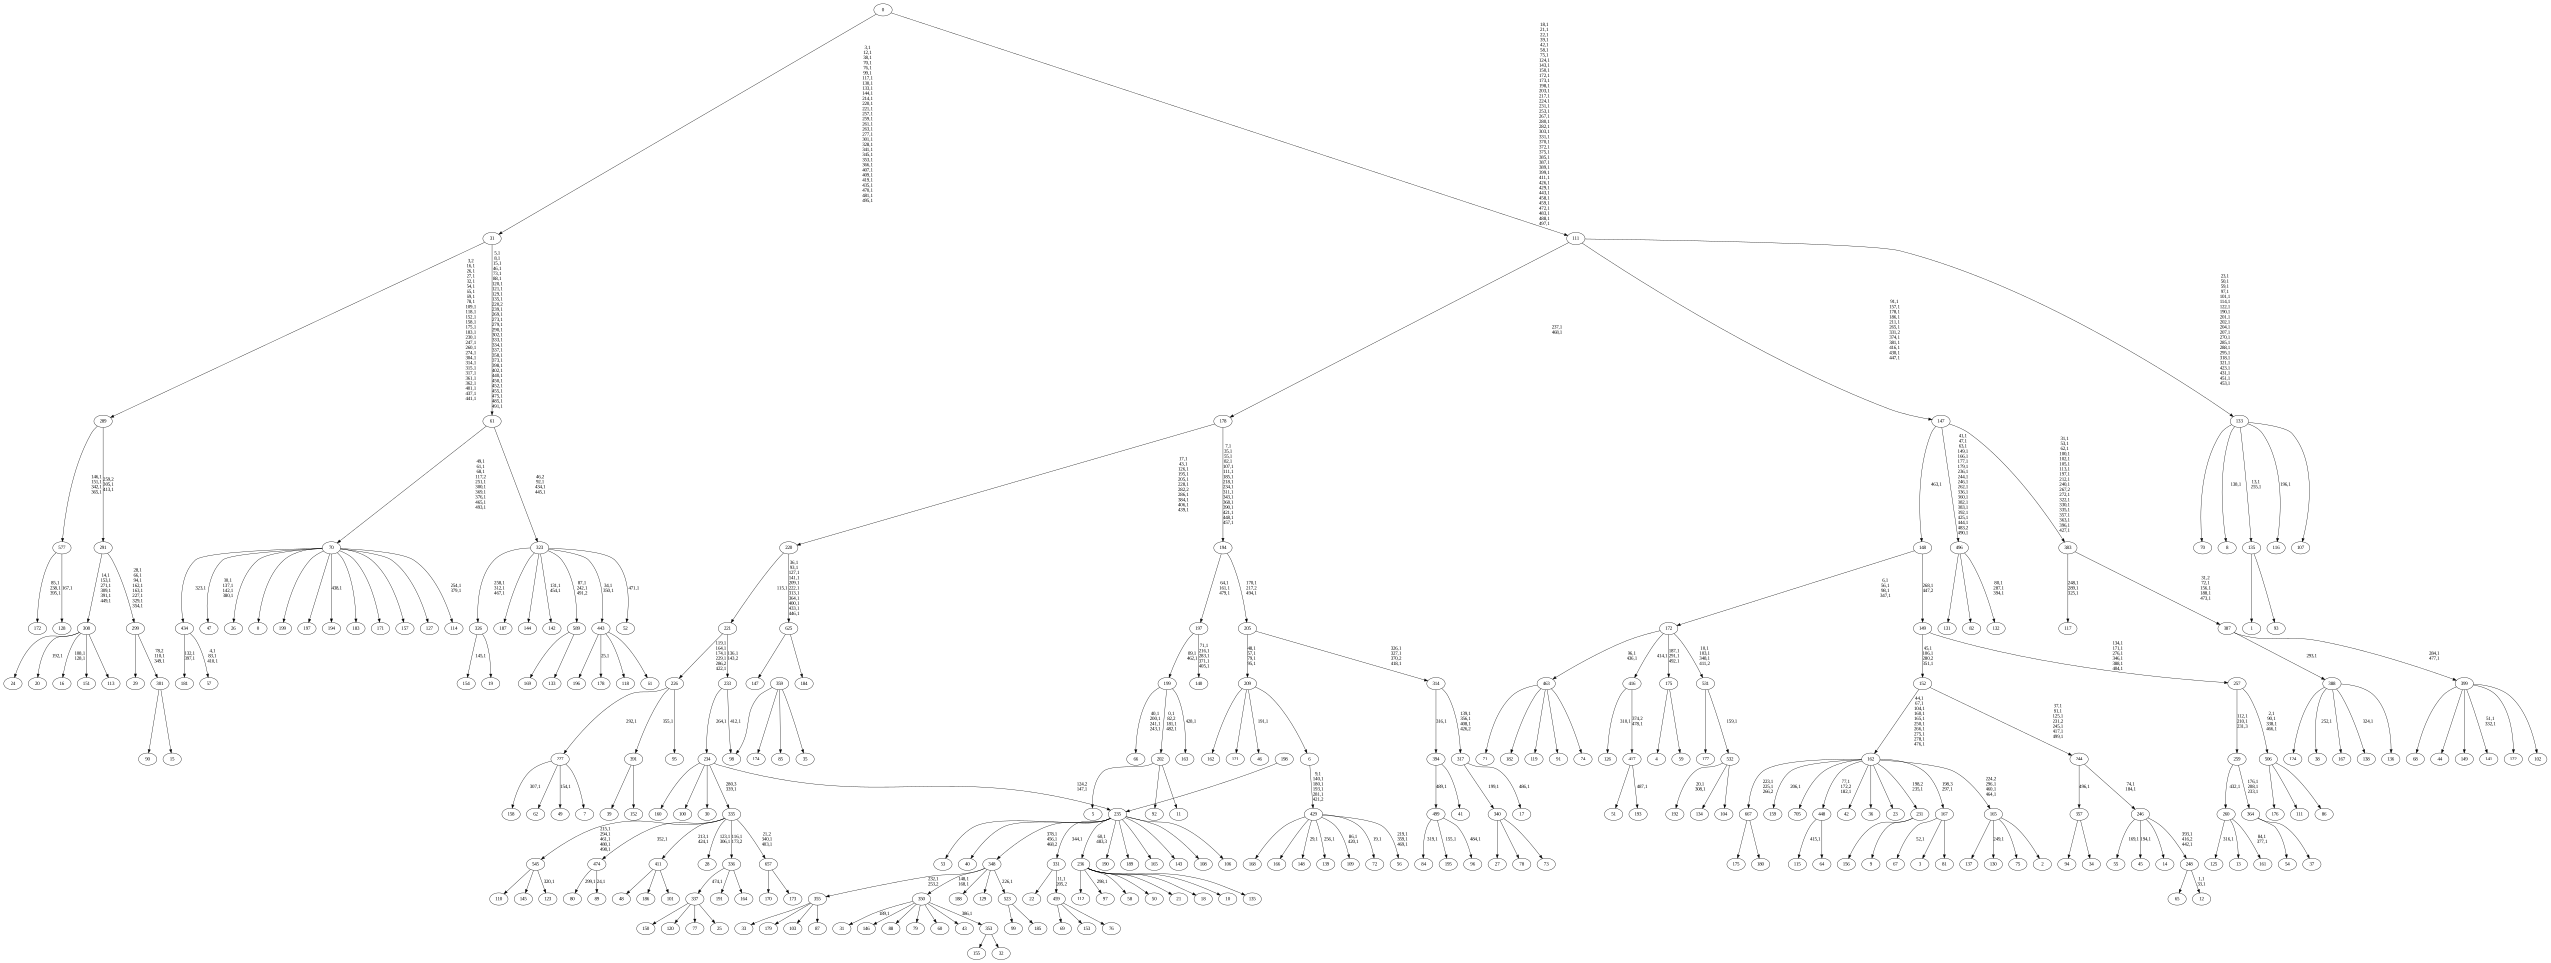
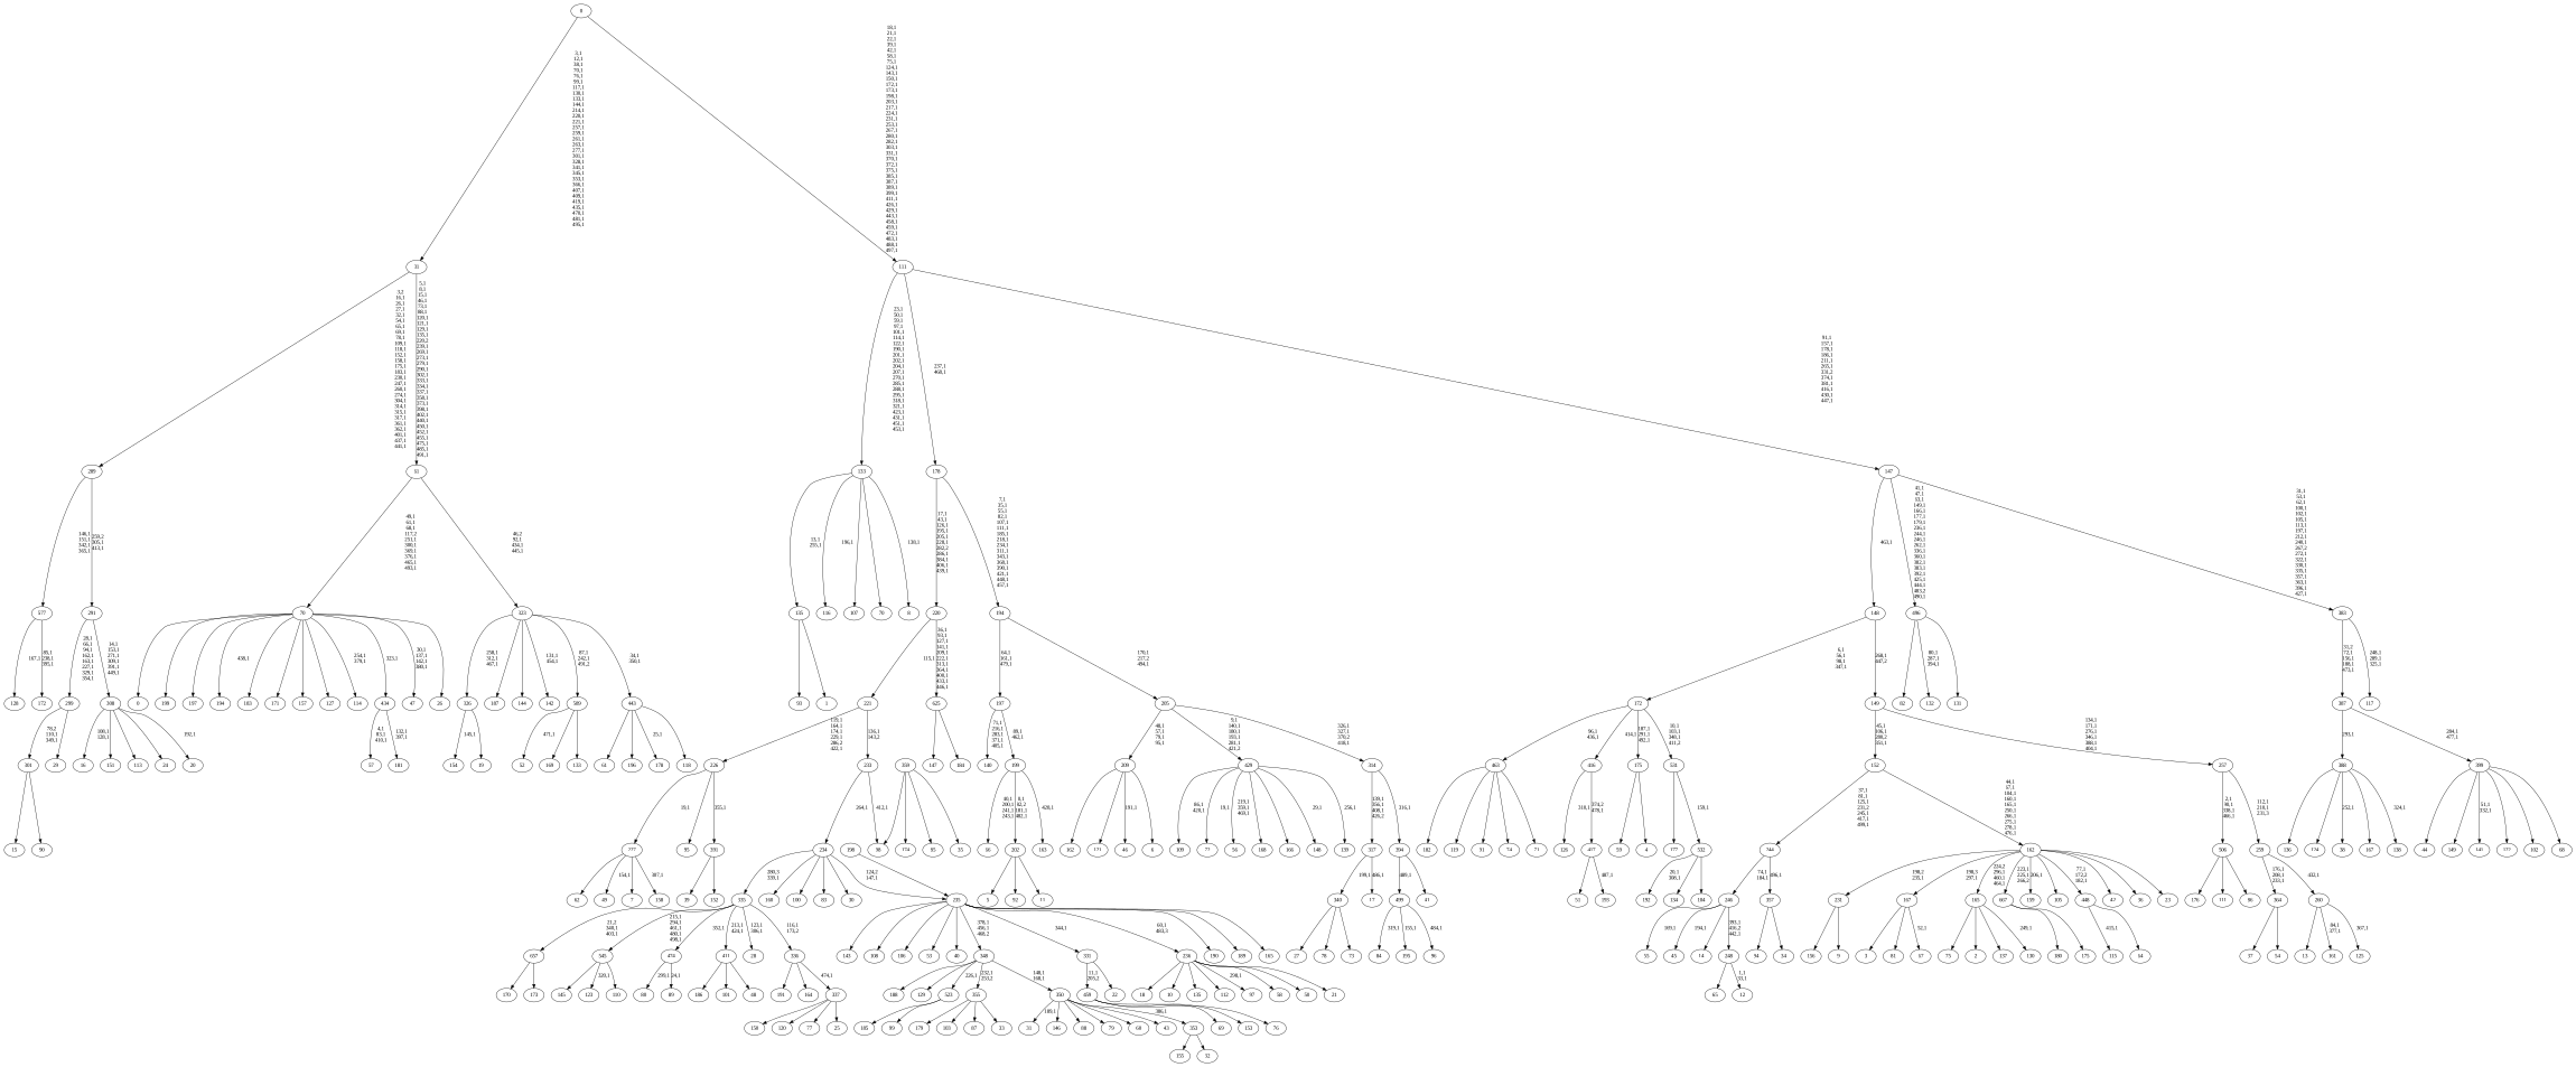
  digraph {
    fontname="Liberation Serif"
    node [fontname="Liberation Serif"]
    edge [fontname="Liberation Serif"]
    n1 [label=199]
    n2 [label=198]
    235
    n4 [label=197]
    n5 [label=196]
    n6 [label=195]
    n7 [label=194]
    n8 [label=193]
    n9 [label=192]
    n10 [label=191]
    n11 [label=190]
    n12 [label=189]
    n13 [label=188]
    n14 [label=187]
    n15 [label=186]
    n16 [label=185]
    n17 [label=184]
    n18 [label=183]
    n19 [label=182]
    n20 [label=181]
    n21 [label=180]
    n22 [label=179]
    n23 [label=178]
    n24 [label=177]
    n25 [label=176]
    n26 [label=175]
    667
    n28 [label=174]
    n29 [label=173]
    n30 [label=172]
    n31 [label=171]
    n32 [label=170]
    657
    n34 [label=169]
    n35 [label=168]
    n36 [label=167]
    n37 [label=166]
    n38 [label=165]
    n39 [label=164]
    n40 [label=163]
    n41 [label=162]
    n42 [label=161]
    n43 [label=160]
    n44 [label=159]
    n45 [label=158]
    n46 [label=157]
    n47 [label=156]
    n48 [label=155]
    n49 [label=154]
    n50 [label=153]
    n51 [label=152]
    n52 [label=151]
    n53 [label=150]
    n54 [label=149]
    n55 [label=148]
    n56 [label=147]
    625
    n58 [label=146]
    n59 [label=145]
    n60 [label=144]
    n61 [label=143]
    n62 [label=142]
    n63 [label=141]
    n64 [label=140]
    n65 [label=139]
    n66 [label=138]
    n67 [label=137]
    n68 [label=136]
    n69 [label=135]
    n70 [label=134]
    n71 [label=133]
    589
    n73 [label=132]
    n74 [label=131]
    n75 [label=130]
    n76 [label=129]
    n77 [label=128]
    577
    n79 [label=127]
    n80 [label=126]
    n81 [label=125]
    n82 [label=124]
    n83 [label=123]
    n84 [label=122]
    n85 [label=121]
    n86 [label=120]
    n87 [label=119]
    n88 [label=118]
    n89 [label=117]
    n90 [label=116]
    n91 [label=115]
    n92 [label=114]
    n93 [label=113]
    n94 [label=112]
    n95 [label=111]
    n96 [label=110]
    545
    n98 [label=109]
    n99 [label=108]
    n100 [label=107]
    n101 [label=106]
-   n102 [label=705]
+   n102 [label=105]
    n103 [label=104]
    532
    531
    n106 [label=103]
    n107 [label=102]
    n108 [label=101]
    n109 [label=100]
    n110 [label=99]
    523
    n112 [label=98]
    n113 [label=97]
    n114 [label=96]
    n115 [label=95]
    n116 [label=94]
    n117 [label=93]
    n118 [label=92]
    n119 [label=91]
    n120 [label=90]
    n121 [label=89]
    n122 [label=88]
    n123 [label=87]
    n124 [label=86]
    506
    n126 [label=85]
    n127 [label=84]
    499
+   n129 [label=83]
    n130 [label=82]
    496
    n132 [label=81]
    n133 [label=80]
    474
    n135 [label=79]
    n136 [label=78]
    n137 [label=77]
    n138 [label=76]
    n139 [label=75]
    n140 [label=74]
    n141 [label=73]
    n142 [label=72]
    n143 [label=71]
    463
    n145 [label=70]
    n146 [label=69]
    459
    n148 [label=68]
    n149 [label=67]
    n150 [label=66]
    n151 [label=65]
    n152 [label=64]
    448
    n154 [label=62]
    n155 [label=61]
    443
    n157 [label=60]
    n158 [label=59]
    n159 [label=58]
    n160 [label=57]
    434
    n162 [label=56]
    429
    n164 [label=55]
    n165 [label=54]
    n166 [label=53]
    n167 [label=52]
    n168 [label=51]
    417
    416
    n171 [label=50]
    n172 [label=49]
    n173 [label=48]
    411
    n175 [label=47]
    n176 [label=46]
    n177 [label=45]
    n178 [label=44]
    399
    n180 [label=43]
    n181 [label=42]
    n182 [label=41]
    394
    n184 [label=40]
    n185 [label=39]
    391
    n187 [label=38]
    388
    387
    383
    n191 [label=37]
    364
    n193 [label=36]
    n194 [label=35]
    359
    n196 [label=34]
    357
    n198 [label=33]
    355
    n200 [label=32]
    353
    n202 [label=31]
    350
    348
    n205 [label=30]
    n206 [label=29]
    n207 [label=28]
    n208 [label=27]
    340
    n210 [label=26]
    n211 [label=25]
    337
    336
    335
    n215 [label=24]
    n216 [label=23]
    n217 [label=22]
    331
    n219 [label=21]
    n220 [label=20]
    n221 [label=19]
    326
    323
    n224 [label=18]
    n225 [label=17]
    317
    314
    n228 [label=16]
    308
    n230 [label=15]
    301
    299
    291
    289
    n235 [label=14]
    n236 [label=13]
    260
    259
    257
    n240 [label=12]
    248
    246
    244
    n244 [label=11]
    n245 [label=10]
    236
    234
    233
    n249 [label=9]
    231
    n251 [label=8]
    n252 [label=7]
    227
    226
    221
    220
    n257 [label=6]
    209
    205
    n260 [label=5]
    202
    199
    197
    194
    178
    n266 [label=4]
    175
    172
    n269 [label=3]
    167
    n271 [label=2]
    165
    162
    152
    149
    148
    147
    n278 [label=1]
    135
    133
    111
    n282 [label=0]
    70
    61
    31
    0
    n2 -> 235
    235 -> n11
    235 -> n12
    235 -> n38
    235 -> n61
    235 -> n99
    235 -> n101
    235 -> n166
    235 -> n184
    235 -> 348 [label="378,1\n456,1\n468,2"]
    235 -> 331 [label="344,1"]
    235 -> 236 [label="60,1\n483,3"]
    667 -> n21
    667 -> n26
    657 -> n29
    657 -> n32
    625 -> n17
    625 -> n56
    589 -> n34
    589 -> n71
    577 -> n30 [label="85,1\n238,1\n395,1"]
    577 -> n77 [label="167,1"]
    545 -> n59
    545 -> n83 [label="320,1"]
    545 -> n96
    532 -> n9 [label="20,1\n308,1"]
    532 -> n70
    532 -> n103
    531 -> n24
    531 -> 532 [label="159,1"]
    523 -> n16
    523 -> n110
    506 -> n25
    506 -> n95
    506 -> n124
    499 -> n6 [label="155,1"]
    499 -> n114 [label="484,1"]
    499 -> n127 [label="319,1"]
    496 -> n73 [label="80,1\n287,1\n394,1"]
    496 -> n74
    496 -> n130
    474 -> n121 [label="24,1"]
    474 -> n133 [label="299,1"]
    463 -> n19
    463 -> n87
    463 -> n119
    463 -> n140
    463 -> n143
    459 -> n50
    459 -> n138
    459 -> n146
    448 -> n91 [label="415,1"]
    448 -> n152
    443 -> n5
    443 -> n23 [label="25,1"]
    443 -> n88
    443 -> n155
    434 -> n20 [label="132,1\n397,1"]
    434 -> n160 [label="4,1\n83,1\n410,1"]
    429 -> n35
    429 -> n37
    429 -> n55 [label="29,1"]
    429 -> n65 [label="256,1"]
    429 -> n98 [label="86,1\n420,1"]
    429 -> n142 [label="19,1"]
    429 -> n162 [label="219,1\n359,1\n469,1"]
    417 -> n8 [label="487,1"]
    417 -> n168
    416 -> n80 [label="310,1"]
    416 -> 417 [label="374,2\n478,1"]
    411 -> n15
    411 -> n108
    411 -> n173
    399 -> n54
    399 -> n63 [label="51,1\n332,1"]
    399 -> n84
    399 -> n107
    399 -> n148
    399 -> n178
    394 -> 499 [label="489,1"]
    394 -> n182
    391 -> n51
    391 -> n185
    388 -> n36
    388 -> n66 [label="324,1"]
    388 -> n68
    388 -> n82
    388 -> n187 [label="252,1"]
    387 -> 399 [label="284,1\n477,1"]
    387 -> 388 [label="293,1"]
    383 -> n89 [label="248,1\n289,1\n325,1"]
    383 -> 387 [label="31,2\n72,1\n156,1\n188,1\n473,1"]
    364 -> n165
    364 -> n191
    359 -> n28
    359 -> n112
    359 -> n126
    359 -> n194
    357 -> n116
    357 -> n196
    355 -> n22
    355 -> n106
    355 -> n123
    355 -> n198
    353 -> n48
    353 -> n200
    350 -> n58
    350 -> n122
    350 -> n135
    350 -> n157
    350 -> n180
    350 -> 353 [label="386,1"]
    350 -> n202 [label="189,1"]
    348 -> n13
    348 -> n76
    348 -> 523 [label="226,1"]
    348 -> 355 [label="232,1\n253,2"]
    348 -> 350 [label="148,1\n168,1"]
    340 -> n136
    340 -> n141
    340 -> n208
    337 -> n53
    337 -> n86
    337 -> n137
    337 -> n211
    336 -> n10
    336 -> n39
    336 -> 337 [label="474,1"]
    335 -> 657 [label="21,2\n340,1\n403,1"]
    335 -> 545 [label="215,1\n294,1\n461,1\n480,1\n498,1"]
    335 -> 474 [label="352,1"]
    335 -> 411 [label="213,1\n424,1"]
    335 -> n207 [label="123,1\n306,1"]
    335 -> 336 [label="116,1\n173,2"]
    331 -> 459 [label="11,1\n205,2"]
    331 -> n217
    326 -> n49 [label="145,1"]
    326 -> n221
    323 -> n14
    323 -> n60
    323 -> n62 [label="131,1\n454,1"]
    323 -> 589 [label="87,1\n242,1\n491,2"]
    323 -> 443 [label="34,1\n350,1"]
-   323 -> n167 [label="471,1"]
+   589 -> n167 [label="471,1"]
    323 -> 326 [label="258,1\n312,1\n467,1"]
    317 -> 340 [label="199,1"]
    317 -> n225 [label="486,1"]
    314 -> 394 [label="316,1"]
    314 -> 317 [label="139,1\n356,1\n408,1\n426,2"]
    308 -> n52
    308 -> n93
    308 -> n215
    308 -> n220 [label="192,1"]
    308 -> n228 [label="108,1\n128,1"]
    301 -> n120
    301 -> n230
    299 -> n206
    299 -> 301 [label="78,2\n110,1\n349,1"]
    291 -> 308 [label="14,1\n153,1\n271,1\n309,1\n391,1\n449,1"]
    291 -> 299 [label="28,1\n66,1\n94,1\n162,1\n163,1\n227,1\n329,1\n354,1"]
    289 -> 577 [label="146,1\n151,1\n342,1\n365,1"]
    289 -> 291 [label="259,2\n305,1\n413,1"]
    260 -> n42 [label="84,1\n377,1"]
-   260 -> n81 [label="316,1"]
+   260 -> n81 [label="367,1"]
    260 -> n236
    259 -> 364 [label="176,1\n208,1\n233,1"]
    259 -> 260 [label="432,1"]
    257 -> 506 [label="2,1\n90,1\n338,1\n466,1"]
    257 -> 259 [label="112,1\n210,1\n231,3"]
    248 -> n151
    248 -> n240 [label="1,1\n33,1"]
    246 -> n164 [label="169,1"]
    246 -> n177 [label="194,1"]
    246 -> n235
    246 -> 248 [label="393,1\n416,2\n442,1"]
    244 -> 357 [label="496,1"]
    244 -> 246 [label="74,1\n184,1"]
    236 -> n69
    236 -> n94
    236 -> n113 [label="298,1"]
    236 -> n159
    236 -> n171
    236 -> n219
    236 -> n224
    236 -> n245
    234 -> 235 [label="124,2\n147,1"]
    234 -> n43
    234 -> n109
+   234 -> n129
    234 -> n205
    234 -> 335 [label="280,3\n339,1"]
    233 -> n112 [label="412,1"]
    233 -> 234 [label="264,1"]
    231 -> n47
    231 -> n249
    227 -> n45 [label="307,1"]
    227 -> n154
    227 -> n172 [label="154,1"]
    227 -> n252
    226 -> n115
    226 -> 391 [label="355,1"]
-   226 -> 227 [label="292,1"]
+   226 -> 227 [label="19,1"]
    221 -> 233 [label="136,1\n143,2"]
    221 -> 226 [label="119,1\n164,1\n174,1\n229,1\n286,2\n422,1"]
    220 -> 625 [label="36,1\n93,1\n127,1\n141,1\n209,1\n222,1\n313,1\n364,1\n400,1\n433,1\n446,1"]
    220 -> 221 [label="115,1"]
    209 -> n41
    209 -> n85
    209 -> n176 [label="191,1"]
    209 -> n257
-   n257 -> 429 [label="9,1\n140,1\n180,1\n193,1\n281,1\n421,2"]
+   205 -> 429 [label="9,1\n140,1\n180,1\n193,1\n281,1\n421,2"]
    205 -> 314 [label="326,1\n327,1\n370,2\n418,1"]
    205 -> 209 [label="48,1\n57,1\n79,1\n95,1"]
    202 -> n118
    202 -> n244
    202 -> n260
    199 -> n40 [label="428,1"]
    199 -> n150 [label="40,1\n200,1\n241,1\n243,1"]
    199 -> 202 [label="0,1\n82,2\n181,1\n482,1"]
    197 -> n64 [label="71,1\n216,1\n283,1\n371,1\n405,1"]
    197 -> 199 [label="89,1\n462,1"]
    194 -> 205 [label="170,1\n217,2\n494,1"]
    194 -> 197 [label="64,1\n161,1\n479,1"]
    178 -> 220 [label="17,1\n43,1\n126,1\n195,1\n205,1\n228,1\n282,2\n286,1\n384,1\n406,1\n439,1"]
    178 -> 194 [label="7,1\n35,1\n55,1\n82,1\n107,1\n111,1\n185,1\n218,1\n234,1\n311,1\n343,1\n368,1\n390,1\n421,1\n448,1\n457,1"]
    175 -> n158
    175 -> n266
    172 -> 531 [label="10,1\n103,1\n348,1\n411,2"]
    172 -> 463 [label="96,1\n436,1"]
    172 -> 416 [label="414,1"]
    172 -> 175 [label="187,1\n291,1\n492,1"]
    167 -> n132
    167 -> n149 [label="52,1"]
    167 -> n269
    165 -> n67
    165 -> n75 [label="249,1"]
    165 -> n139
    165 -> n271
    162 -> 667 [label="223,1\n225,1\n266,2"]
    162 -> n44 [label="206,1"]
    162 -> n102
    162 -> 448 [label="77,1\n172,2\n182,1"]
    162 -> n181
    162 -> n193
    162 -> n216
    162 -> 231 [label="198,2\n235,1"]
    162 -> 167 [label="198,3\n297,1"]
    162 -> 165 [label="224,2\n296,1\n460,1\n464,1"]
    152 -> 244 [label="37,1\n81,1\n125,1\n231,2\n245,1\n417,1\n499,1"]
    152 -> 162 [label="44,1\n67,1\n104,1\n160,1\n165,1\n250,1\n266,1\n275,1\n278,1\n476,1"]
    149 -> 257 [label="134,1\n171,1\n276,1\n346,1\n388,1\n404,1"]
    149 -> 152 [label="45,1\n106,1\n280,2\n351,1"]
    148 -> 172 [label="6,1\n56,1\n98,1\n347,1"]
    148 -> 149 [label="268,1\n447,2"]
    147 -> 496 [label="41,1\n47,1\n63,1\n149,1\n166,1\n177,1\n179,1\n236,1\n244,1\n246,1\n262,1\n336,1\n360,1\n382,1\n383,1\n392,1\n425,1\n444,1\n483,2\n490,1"]
    147 -> 383 [label="31,1\n53,1\n62,1\n100,1\n102,1\n105,1\n113,1\n197,1\n212,1\n240,1\n267,2\n272,1\n322,1\n330,1\n335,1\n357,1\n363,1\n396,1\n427,1"]
    147 -> 148 [label="463,1"]
    135 -> n117
    135 -> n278
    133 -> n90 [label="196,1"]
    133 -> n100
    133 -> n145
    133 -> n251 [label="138,1"]
    133 -> 135 [label="13,1\n255,1"]
    111 -> 178 [label="237,1\n468,1"]
    111 -> 147 [label="91,1\n157,1\n178,1\n186,1\n211,1\n265,1\n331,2\n374,1\n381,1\n416,1\n430,1\n447,1"]
    111 -> 133 [label="23,1\n50,1\n59,1\n97,1\n101,1\n114,1\n122,1\n190,1\n201,1\n202,1\n204,1\n207,1\n270,1\n285,1\n288,1\n295,1\n318,1\n321,1\n423,1\n431,1\n451,1\n453,1"]
    70 -> n1
    70 -> n4
    70 -> n7 [label="438,1"]
    70 -> n18
    70 -> n31
    70 -> n46
    70 -> n79
    70 -> n92 [label="254,1\n379,1"]
    70 -> 434 [label="323,1"]
    70 -> n175 [label="30,1\n137,1\n142,1\n380,1"]
    70 -> n210
    70 -> n282
    61 -> 323 [label="46,2\n92,1\n434,1\n445,1"]
    61 -> 70 [label="49,1\n61,1\n68,1\n117,2\n251,1\n300,1\n369,1\n376,1\n465,1\n493,1"]
    31 -> 289 [label="3,2\n16,1\n26,1\n27,1\n32,1\n54,1\n65,1\n69,1\n78,1\n109,1\n118,1\n152,1\n158,1\n175,1\n183,1\n230,1\n247,1\n260,1\n274,1\n304,1\n314,1\n315,1\n317,1\n361,1\n362,1\n401,1\n437,1\n441,1"]
    31 -> 61 [label="5,1\n8,1\n15,1\n46,1\n73,1\n88,1\n120,1\n121,1\n129,1\n135,1\n220,2\n239,1\n269,1\n273,1\n279,1\n290,1\n302,1\n333,1\n334,1\n337,1\n358,1\n373,1\n398,1\n402,1\n440,1\n450,1\n452,1\n455,1\n475,1\n485,1\n491,1"]
    0 -> 111 [label="18,1\n21,1\n22,1\n39,1\n42,1\n58,1\n75,1\n124,1\n143,1\n150,1\n172,1\n173,1\n198,1\n203,1\n217,1\n224,1\n231,1\n253,1\n267,1\n280,1\n282,1\n303,1\n331,1\n370,1\n372,1\n375,1\n385,1\n387,1\n389,1\n399,1\n411,1\n426,1\n429,1\n443,1\n458,1\n459,1\n472,1\n483,1\n488,1\n497,1"]
    0 -> 31 [label="3,1\n12,1\n38,1\n70,1\n76,1\n99,1\n117,1\n130,1\n133,1\n144,1\n214,1\n220,1\n221,1\n257,1\n259,1\n261,1\n263,1\n277,1\n301,1\n328,1\n341,1\n345,1\n353,1\n366,1\n407,1\n409,1\n419,1\n435,1\n470,1\n481,1\n495,1"]
  }
